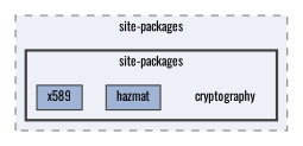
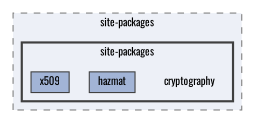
  digraph {
    compound=true
    fontname=Oswald
    node [fontname=Oswald fontsize=10 shape=box color=grey25 fillcolor="#a2b4d6" style=filled]
    n1 [height=0.2 label=cryptography shape=plaintext width=0.4 color="" fillcolor="" style=""]
    n2 [height=0.2 label=hazmat width=0.4]
-   n3 [height=0.2 label=x589 width=0.4]
+   n3 [height=0.2 label=x509 width=0.4]
    subgraph cluster_1 {
      bgcolor="#edf0f7"
      fontsize=10
      label="site-packages"
      pencolor=grey50
      style="filled,dashed"
      subgraph cluster_2 {
        bgcolor="#edf0f7"
        fontsize=10
        pencolor=grey25
        style="filled,bold"
        n1
        n2
        n3
      }
    }
  }
